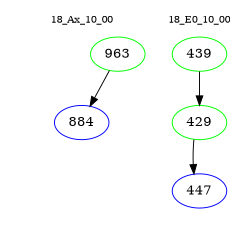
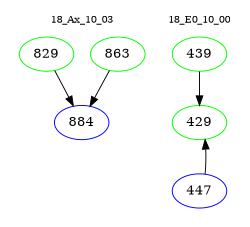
  digraph {
    node [color=green]
    edge [color=black]
-   n1 [label=963]
+   n1 [label=863]
+   n2 [label=829]
    n3 [color=blue label=884]
    n4 [label=439]
    n5 [label=429]
    n6 [color=blue label=447]
    subgraph cluster_1 {
      color=white
      fontsize=10
-     label="18_Ax_10_00"
+     label="18_Ax_10_03"
      n1
+     n2
      n3
    }
    subgraph cluster_2 {
      color=white
      fontsize=10
      label="18_E0_10_00"
      n4
      n5
      n6
    }
    n1 -> n3
+   n2 -> n3
    n4 -> n5
-   n5 -> n6
+   n6 -> n5
  }
